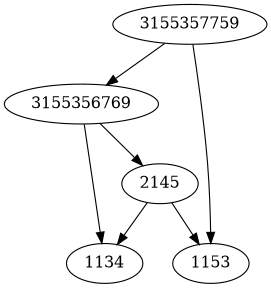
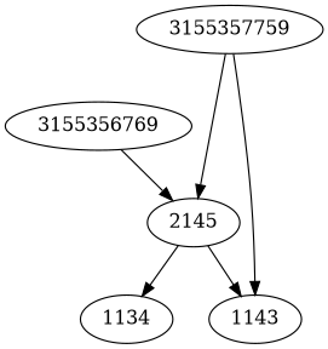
  strict digraph {
    n1 [label=1134]
    3155356769
    n3 [label=2145]
-   1143 [label=1153]
+   1143
    3155357759
-   3155356769 -> n1
    3155356769 -> n3
    n3 -> n1
    n3 -> 1143
-   3155357759 -> 3155356769
+   3155357759 -> n3
    3155357759 -> 1143
  }
